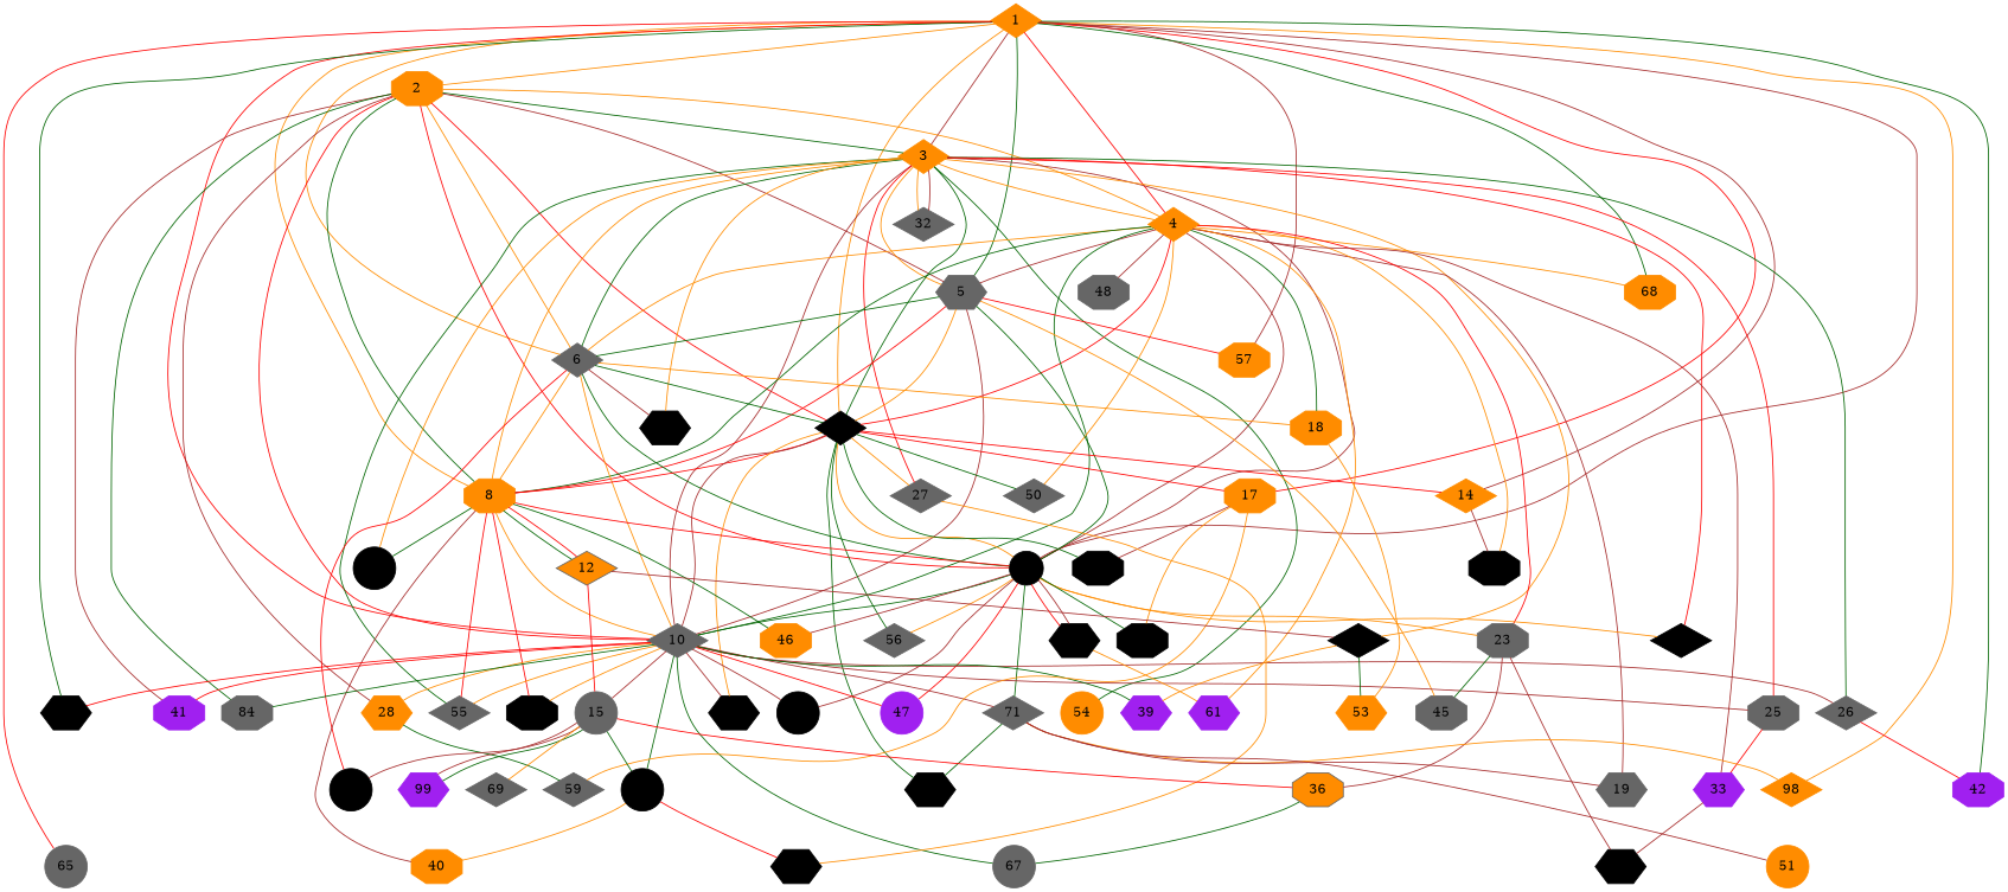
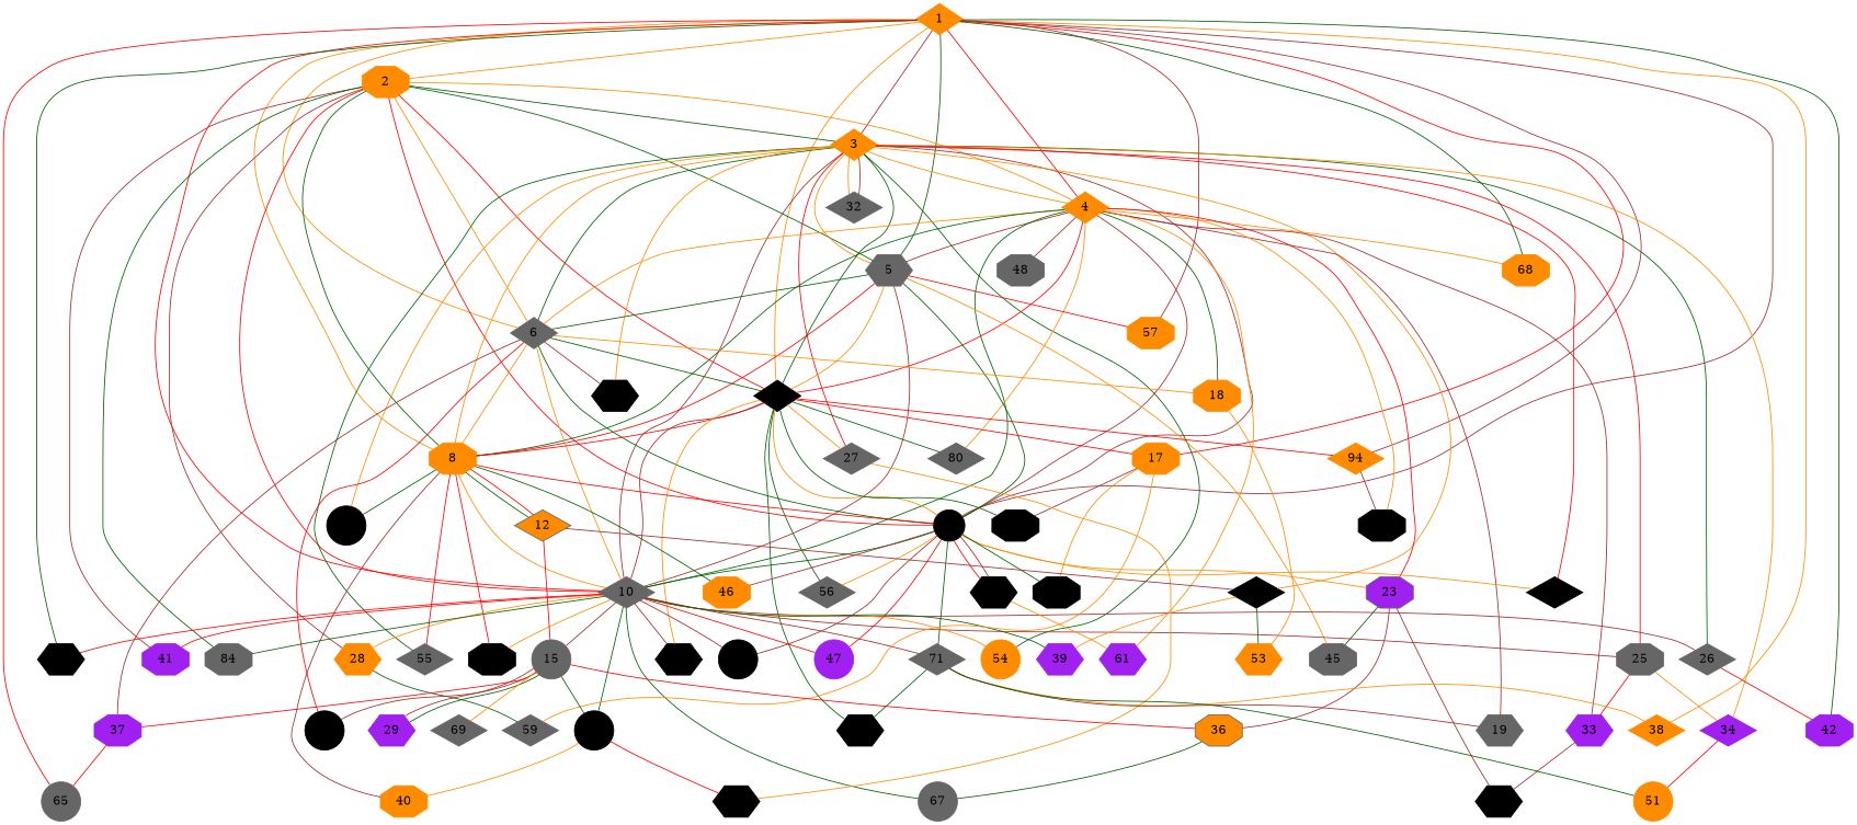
  graph {
    node [color=gray40 shape=diamond style=filled]
    edge [color=darkorange]
    1 [color=darkorange]
    2 [color=darkorange shape=octagon]
    3 [color=darkorange]
    4 [color=darkorange]
    5 [shape=hexagon]
    6
    7 [color=black]
    8 [color=darkorange shape=octagon]
    9 [color=black shape=circle]
    10
-   14 [color=darkorange]
+   14 [color=darkorange label=94]
    17 [color=darkorange shape=octagon]
    21 [color=black shape=hexagon]
-   38 [color=darkorange label=98]
+   38 [color=darkorange]
    42 [color=purple shape=octagon]
    57 [color=darkorange shape=octagon]
    65 [shape=circle]
    68 [color=darkorange shape=octagon]
    28 [color=darkorange shape=hexagon]
    41 [color=purple shape=octagon]
    n21 [label=84 shape=octagon]
    13 [color=black]
    25 [shape=octagon]
    26
    27
    32
+   34 [color=purple]
    54 [color=darkorange shape=circle]
    55
    58 [color=black shape=hexagon]
    60 [color=black shape=circle]
    62 [color=black]
    18 [color=darkorange shape=octagon]
    19 [shape=hexagon]
    20 [color=black shape=octagon]
-   23 [shape=octagon]
+   23 [shape=octagon fillcolor=purple]
    33 [color=purple shape=hexagon]
    48 [shape=octagon]
-   50
+   50 [label=80]
    61 [color=purple shape=hexagon]
    45 [shape=octagon]
    24 [color=black shape=circle]
+   37 [color=purple shape=octagon]
    22 [color=black shape=hexagon]
    30 [color=black shape=hexagon]
    56
    66 [color=black shape=octagon]
    12 [fillcolor=darkorange]
    16 [color=black shape=octagon]
    40 [color=darkorange shape=octagon]
    46 [color=darkorange shape=octagon]
    n52 [label=71]
    35 [color=black shape=circle]
    43 [color=black shape=hexagon]
    47 [color=purple shape=circle]
    49 [color=black shape=octagon]
    15 [shape=circle]
    31 [color=black shape=circle]
    39 [color=purple shape=hexagon]
    67 [shape=circle]
    59
    53 [color=darkorange shape=hexagon]
    52 [color=black shape=hexagon]
    51 [color=darkorange shape=circle]
    36 [fillcolor=darkorange shape=octagon]
    63 [color=black shape=hexagon]
-   29 [color=purple shape=hexagon label=99]
+   29 [color=purple shape=hexagon]
    69
    1 -- 2
    1 -- 3 [color=brown]
    1 -- 4 [color=red]
    1 -- 5 [color=darkgreen]
    1 -- 6
    1 -- 7
    1 -- 8
    1 -- 9 [color=brown]
    1 -- 10 [color=red]
    1 -- 14 [color=brown]
    1 -- 17 [color=red]
    1 -- 21 [color=darkgreen]
    1 -- 38
    1 -- 42 [color=darkgreen]
    1 -- 57 [color=brown]
    1 -- 65 [color=red]
    1 -- 68 [color=darkgreen]
    2 -- 3 [color=darkgreen]
    2 -- 4
-   2 -- 5 [color=brown]
+   2 -- 5 [color=darkgreen]
    2 -- 6
    2 -- 7 [color=red]
    2 -- 8 [color=darkgreen]
    2 -- 9 [color=red]
    2 -- 10 [color=red]
    2 -- 28 [color=brown]
    2 -- 41 [color=brown]
    2 -- n21 [color=darkgreen]
    3 -- 4
    3 -- 5
    3 -- 6 [color=darkgreen]
    3 -- 7 [color=darkgreen]
    3 -- 8
    3 -- 9 [color=brown]
    3 -- 10 [color=brown]
    3 -- 13
    3 -- 25 [color=red]
    3 -- 26 [color=darkgreen]
    3 -- 27 [color=red]
    3 -- 32
    3 -- 32 [color=brown]
+   3 -- 34
    3 -- 54 [color=darkgreen]
    3 -- 55 [color=darkgreen]
    3 -- 58
    3 -- 60
    3 -- 62 [color=red]
    4 -- 5 [color=brown]
    4 -- 6
    4 -- 7 [color=red]
    4 -- 8 [color=darkgreen]
    4 -- 9 [color=brown]
    4 -- 10 [color=darkgreen]
    4 -- 68
    4 -- 18 [color=darkgreen]
    4 -- 19 [color=brown]
    4 -- 20
    4 -- 23 [color=red]
    4 -- 33 [color=brown]
    4 -- 48 [color=brown]
    4 -- 50
    4 -- 61
    5 -- 6 [color=darkgreen]
    5 -- 7
    5 -- 8 [color=red]
    5 -- 9 [color=darkgreen]
    5 -- 10 [color=brown]
    5 -- 57 [color=red]
    5 -- 45
    6 -- 7 [color=darkgreen]
    6 -- 8
    6 -- 9 [color=darkgreen]
    6 -- 10
    6 -- 58 [color=brown]
    6 -- 18
    6 -- 24 [color=red]
+   6 -- 37 [color=brown]
    7 -- 8 [color=red]
    7 -- 9
    7 -- 10 [color=brown]
    7 -- 14 [color=red]
    7 -- 17 [color=red]
    7 -- 27
    7 -- 50 [color=darkgreen]
    7 -- 22 [color=darkgreen]
    7 -- 30
    7 -- 56 [color=darkgreen]
    7 -- 66 [color=darkgreen]
    8 -- 9 [color=red]
    8 -- 10
    8 -- 55 [color=red]
    8 -- 60 [color=darkgreen]
    8 -- 12 [color=darkgreen]
    8 -- 12 [color=red]
    8 -- 16 [color=red]
    8 -- 40 [color=brown]
    8 -- 46 [color=darkgreen]
    9 -- 10 [color=darkgreen]
    9 -- 62
    9 -- 23
    9 -- 56
    9 -- 46 [color=brown]
    9 -- n52 [color=darkgreen]
    9 -- 35 [color=brown]
    9 -- 43 [color=red]
    9 -- 43 [color=brown]
    9 -- 47 [color=red]
    9 -- 49 [color=darkgreen]
    10 -- 21 [color=red]
    10 -- 28
    10 -- 41 [color=red]
    10 -- n21 [color=darkgreen]
    10 -- 25 [color=brown]
    10 -- 26 [color=brown]
-   10 -- 55
+   10 -- 54
    10 -- 30 [color=brown]
    10 -- 16
    10 -- n52 [color=brown]
    10 -- 35 [color=brown]
    10 -- 47 [color=red]
    10 -- 15 [color=brown]
    10 -- 31 [color=darkgreen]
    10 -- 39 [color=darkgreen]
    10 -- 67 [color=darkgreen]
    14 -- 20 [color=brown]
    17 -- 66 [color=brown]
    17 -- 49
    17 -- 59
    28 -- 59 [color=darkgreen]
    13 -- 39
    13 -- 53 [color=darkgreen]
+   25 -- 34
    25 -- 33 [color=red]
    26 -- 42 [color=red]
    27 -- 52
+   34 -- 51 [color=red]
    18 -- 53
    23 -- 45 [color=darkgreen]
    23 -- 36 [color=brown]
    23 -- 63 [color=brown]
    33 -- 63 [color=brown]
+   37 -- 65 [color=red]
    12 -- 13 [color=brown]
    12 -- 15 [color=red]
    n52 -- 38
    n52 -- 19 [color=brown]
    n52 -- 22 [color=darkgreen]
-   n52 -- 51 [color=brown]
+   n52 -- 51 [color=darkgreen]
    43 -- 61
    15 -- 24 [color=brown]
+   15 -- 37 [color=red]
    15 -- 31 [color=darkgreen]
    15 -- 36 [color=red]
    15 -- 29 [color=brown]
    15 -- 29 [color=darkgreen]
    15 -- 69
    31 -- 40
    31 -- 52 [color=red]
    36 -- 67 [color=darkgreen]
  }
